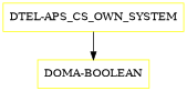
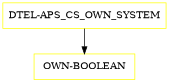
  digraph {
    node [color=yellow shape=box]
    "DTEL-APS_CS_OWN_SYSTEM"
-   "DOMA-BOOLEAN"
+   "DOMA-BOOLEAN" [label="OWN-BOOLEAN"]
    "DTEL-APS_CS_OWN_SYSTEM" -> "DOMA-BOOLEAN"
  }
